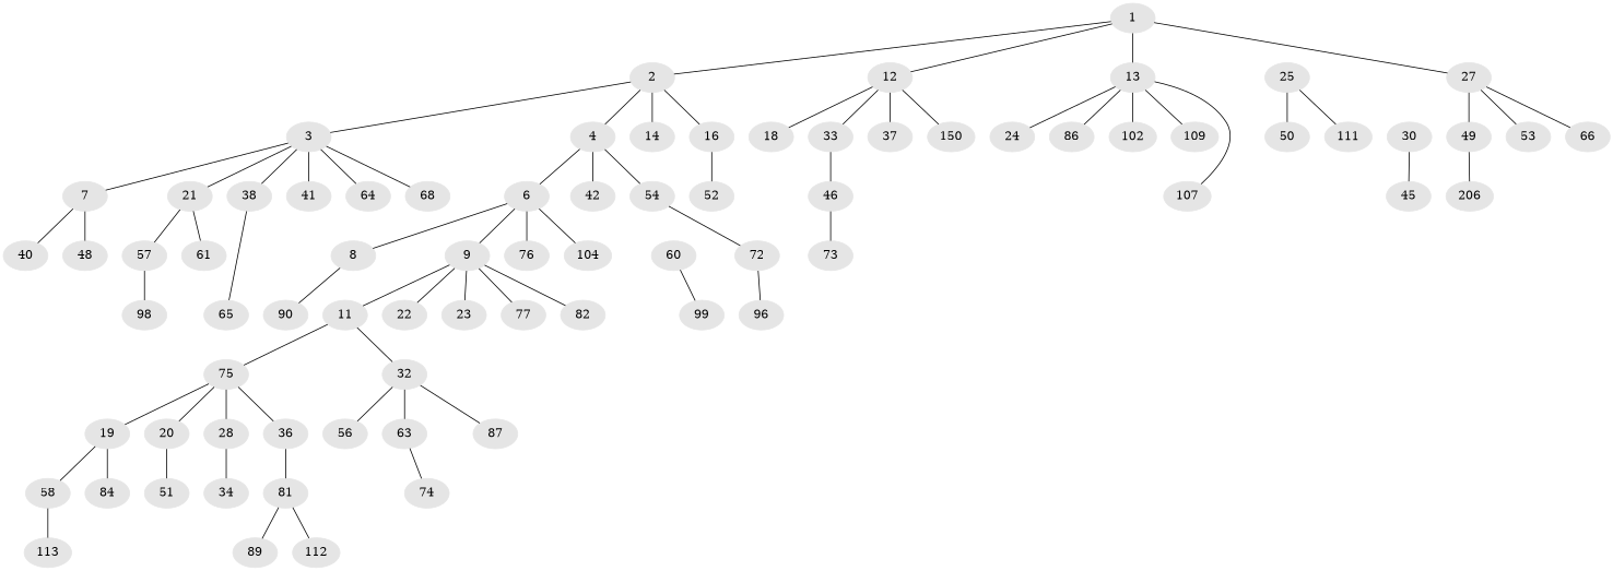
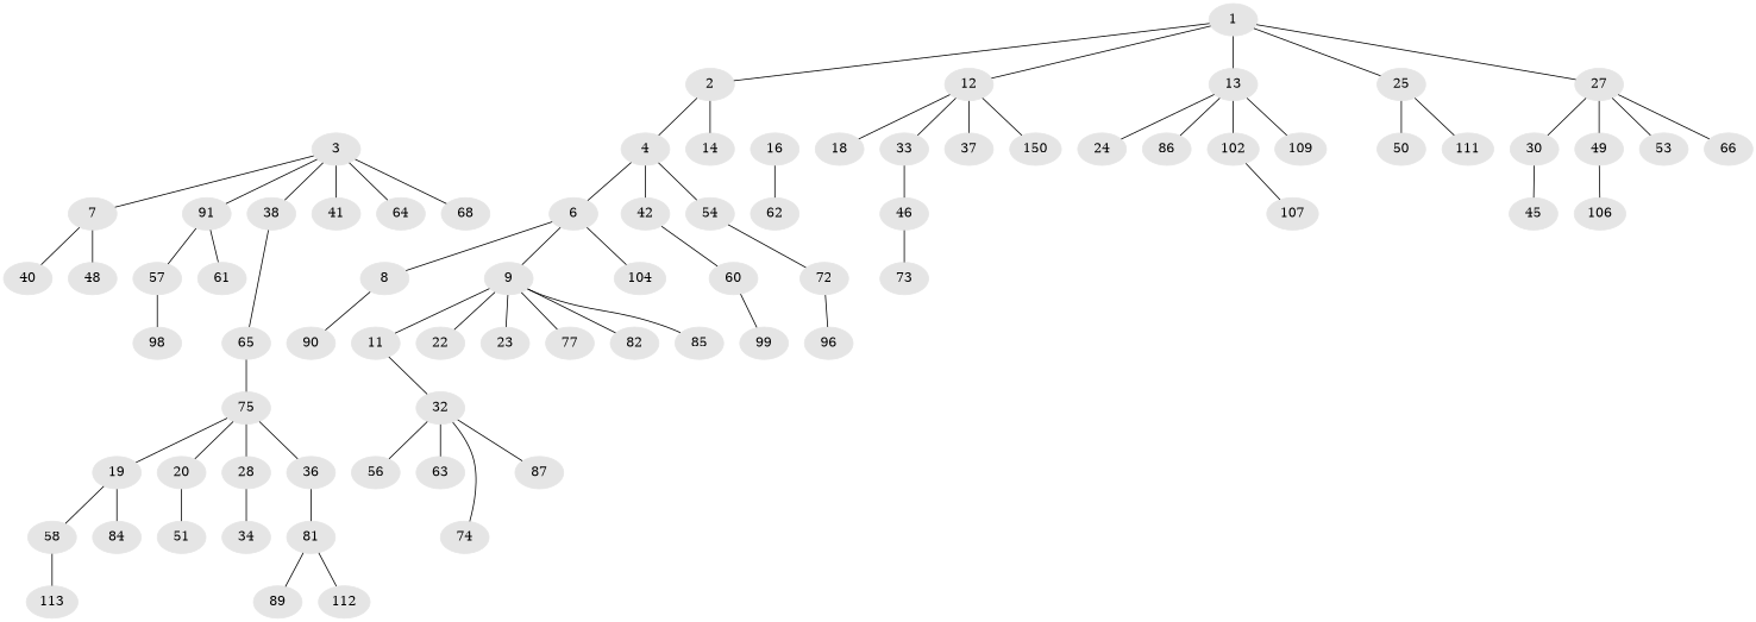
  graph {
    node [color=gray90 style=filled]
    1 [super="+5"]
    2 [super="+94"]
    12 [super="+55"]
    13 [super="+59"]
    25 [super="+71"]
    27 [super="+44"]
    3 [super="+26"]
    4 [super="+10"]
    14 [super="+47"]
    16
    18 [super="+75"]
    33
    37
    n14 [label=150]
    24 [super="+103"]
    86
    102
    109
    50
    111
    30
    49
    53 [super="+67"]
    66
    7 [super="+35"]
-   21 [super="+31"]
+   21 [super="+31" label=91]
    38
    41
    64 [super="+97"]
    68 [super="+93"]
    6 [super="+29"]
    42
    54
-   52 [super="+70"]
+   52 [super="+70" label=62]
    40 [super="+79"]
    48
    57
    61
    65 [super="+83"]
    8 [super="+17"]
    9 [super="+39"]
-   76
    104
    60 [super="+95"]
    72 [super="+91"]
    90
    11 [super="+105"]
    22
    23 [super="+62"]
    77
    82
+   85
    n53 [label=75 super="+78"]
    32 [super="+69"]
    19
    20 [super="+43"]
    28 [super="+88"]
    36
    56
    63
    74 [super="+101"]
    87
    46
    107
    58 [super="+80"]
    84
    51
    34
    81 [super="+92"]
    113
    98 [super="+108"]
    45
-   106 [super="+110" label=206]
+   106 [super="+110"]
    73
    89
    112
    99
    96
    1 -- 2
    1 -- 12
    1 -- 13
+   1 -- 25
    1 -- 27
-   2 -- 3
    2 -- 4
    2 -- 14
-   2 -- 16
    12 -- 18
    12 -- 33
    12 -- 37
    12 -- n14
    13 -- 24
    13 -- 86
    13 -- 102
    13 -- 109
    25 -- 50
    25 -- 111
+   27 -- 30
    27 -- 49
    27 -- 53
    27 -- 66
    3 -- 7
    3 -- 21
    3 -- 38
    3 -- 41
    3 -- 64
    3 -- 68
    4 -- 6
    4 -- 42
    4 -- 54
    16 -- 52
    33 -- 46
-   13 -- 107
+   102 -- 107
    30 -- 45
    49 -- 106
    7 -- 40
    7 -- 48
    21 -- 57
    21 -- 61
    38 -- 65
    6 -- 8
    6 -- 9
-   6 -- 76
    6 -- 104
+   42 -- 60
    54 -- 72
    57 -- 98
    8 -- 90
    9 -- 11
    9 -- 22
    9 -- 23
    9 -- 77
    9 -- 82
+   9 -- 85
    60 -- 99
    72 -- 96
-   11 -- n53
+   65 -- n53
    11 -- 32
    n53 -- 19
    n53 -- 20
    n53 -- 28
    n53 -- 36
    32 -- 56
    32 -- 63
-   63 -- 74
+   32 -- 74
    32 -- 87
    19 -- 58
    19 -- 84
    20 -- 51
    28 -- 34
    36 -- 81
    46 -- 73
    58 -- 113
    81 -- 89
    81 -- 112
  }
